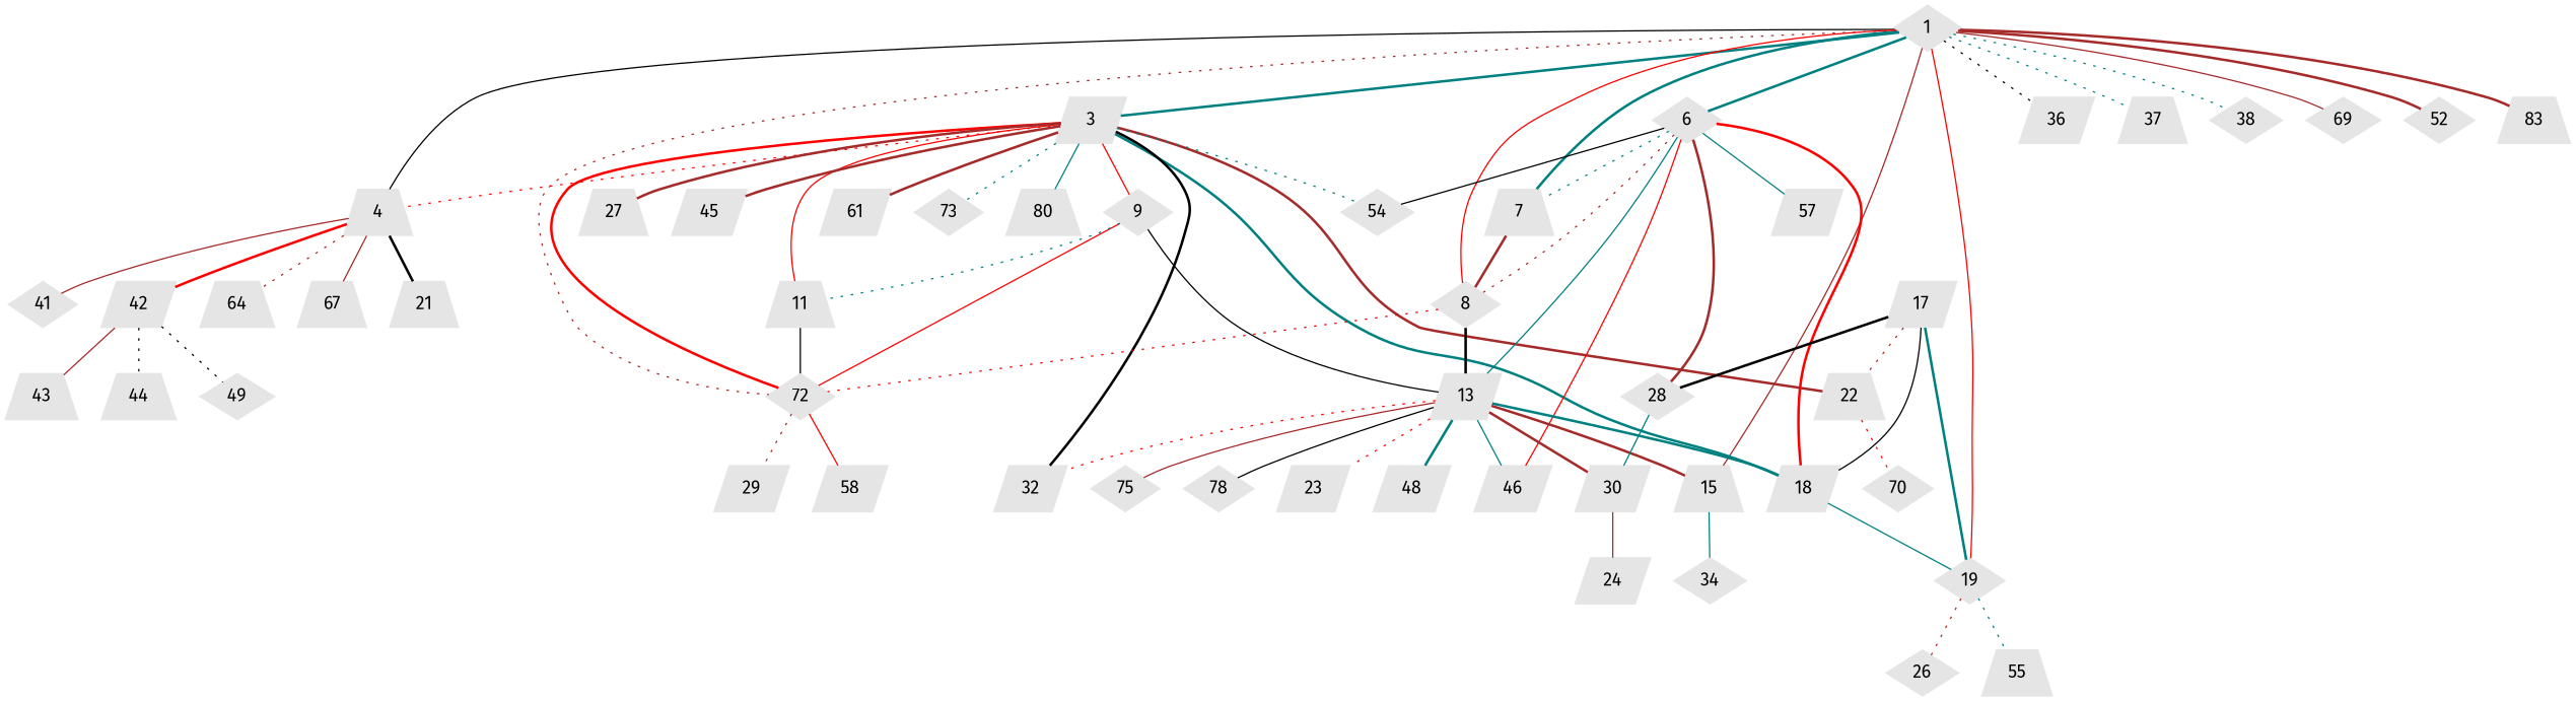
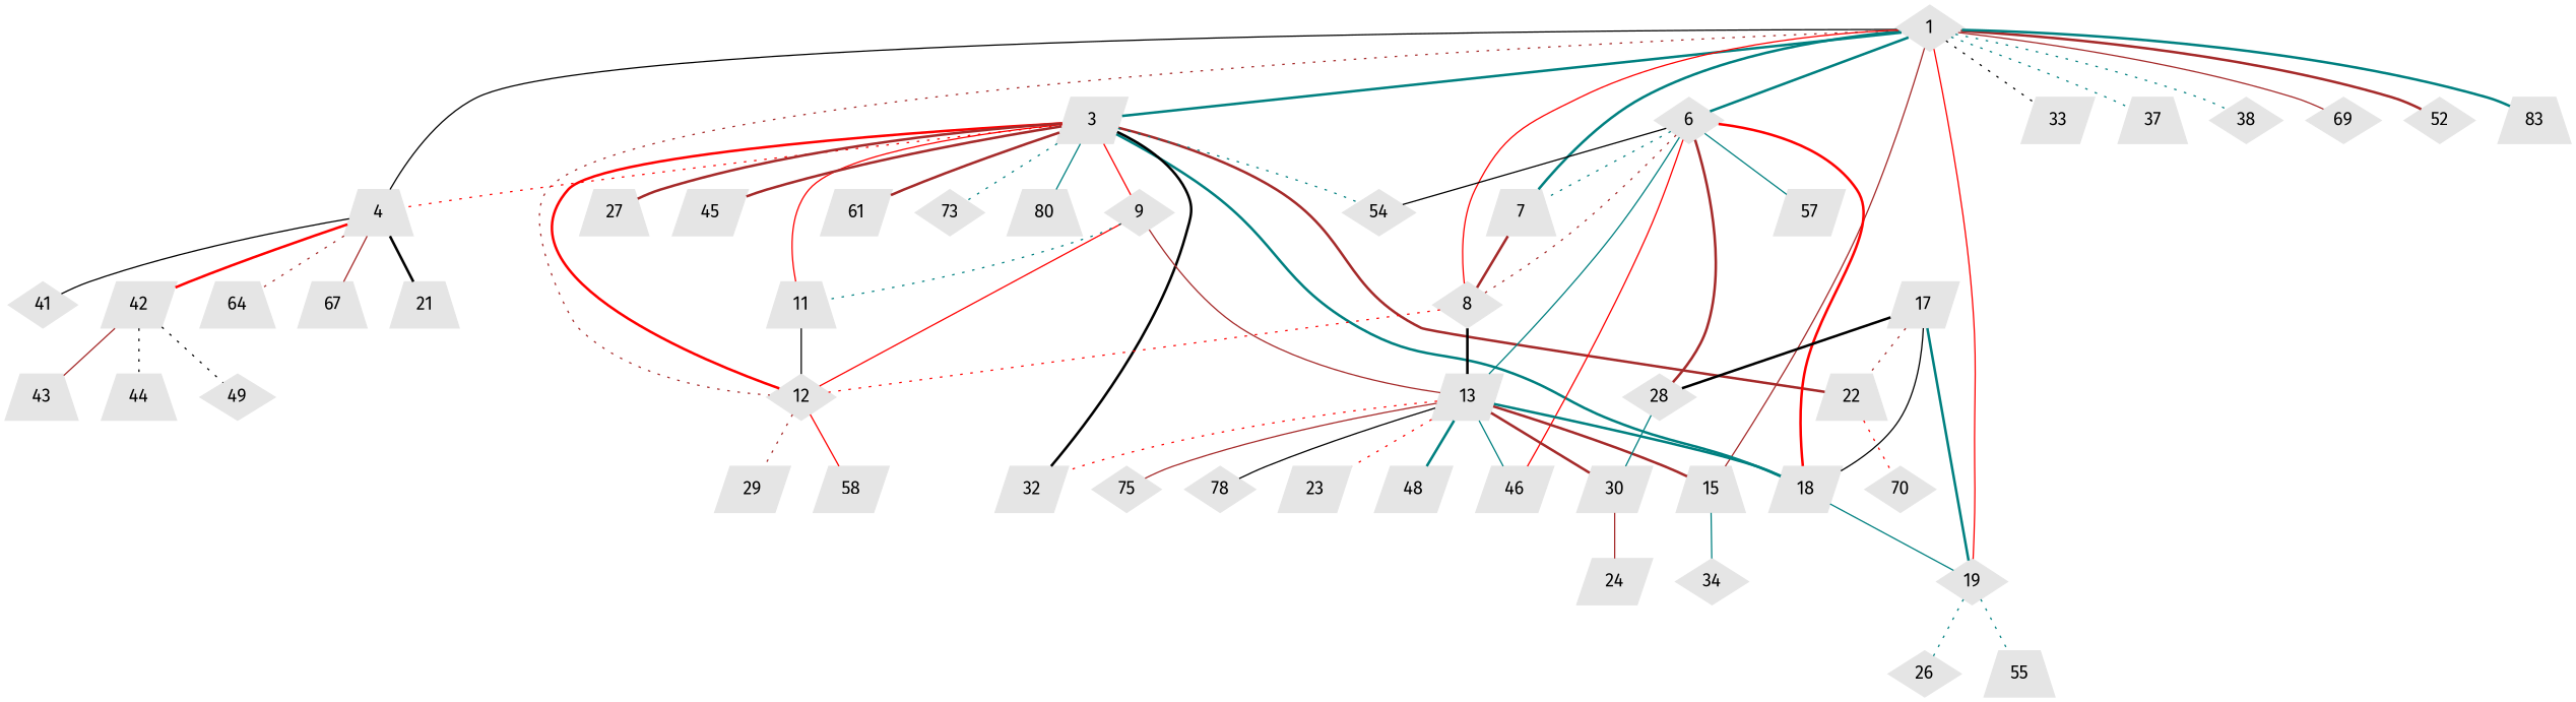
  graph {
    fontname="Fira Sans"
    node [color=gray90 fontname="Fira Sans" shape=diamond style=filled]
    edge [color=brown fontname="Fira Sans" style=solid]
    1 [super="+2+5"]
    3 [shape=parallelogram super="+10"]
    4 [shape=trapezium]
    6
    7 [shape=trapezium super="+63"]
    8
-   12 [label=72]
+   12
    15 [shape=trapezium]
    19 [super="+36+31"]
-   33 [shape=parallelogram super="+85+59" label=36]
+   33 [shape=parallelogram super="+85+59"]
    37 [shape=trapezium]
    38
    n13 [label=69]
    52
    83 [shape=trapezium]
    9
    11 [shape=trapezium super="+40+71+74"]
    18 [shape=parallelogram]
    22 [shape=trapezium]
    27 [shape=trapezium]
    32 [shape=parallelogram]
    45 [shape=parallelogram super="+66"]
    54
    61 [shape=parallelogram]
    73
    80 [shape=trapezium]
    21 [shape=trapezium]
    41
    42 [shape=parallelogram]
    64 [shape=trapezium]
    67 [shape=trapezium]
    13 [shape=parallelogram super="+14+50+16"]
    28
    46 [shape=parallelogram]
    57 [shape=parallelogram]
    29 [shape=parallelogram]
    58 [shape=parallelogram]
    23 [shape=parallelogram super="+69+62"]
    30 [shape=parallelogram super="+35"]
    48 [shape=parallelogram]
    n41 [label=75]
    78
    34
    26
    55 [shape=trapezium]
    70
    43 [shape=trapezium]
    44 [shape=trapezium]
    49
    24 [shape=parallelogram super="+53"]
    17 [shape=parallelogram super="+20"]
    1 -- 3 [color=teal style=bold weight=2]
    1 -- 4 [color=black weight=2]
    1 -- 6 [color=teal style=bold]
    1 -- 7 [color=teal style=bold]
    1 -- 8 [color=red]
    1 -- 12 [style=dotted]
    1 -- 15
    1 -- 19 [color=red weight=2]
    1 -- 33 [color=black style=dotted]
    1 -- 37 [color=teal style=dotted]
    1 -- 38 [color=teal style=dotted]
    1 -- n13
    1 -- 52 [style=bold]
-   1 -- 83 [style=bold]
+   1 -- 83 [color=teal style=bold]
    3 -- 4 [color=red style=dotted]
    3 -- 12 [color=red style=bold]
    3 -- 9 [color=red]
    3 -- 11 [color=red]
    3 -- 18 [color=teal style=bold]
    3 -- 22 [style=bold weight=2]
    3 -- 27 [style=bold]
    3 -- 32 [color=black style=bold]
    3 -- 45 [style=bold]
    3 -- 54 [color=teal style=dotted]
    3 -- 61 [style=bold]
    3 -- 73 [color=teal style=dotted]
    3 -- 80 [color=teal]
    4 -- 21 [color=black style=bold]
-   4 -- 41
+   4 -- 41 [color=black]
    4 -- 42 [color=red style=bold]
    4 -- 64 [style=dotted]
    4 -- 67
    6 -- 7 [color=teal style=dotted]
    6 -- 8 [style=dotted]
    6 -- 18 [color=red style=bold]
    6 -- 54 [color=black]
    6 -- 13 [color=teal]
    6 -- 28 [style=bold]
    6 -- 46 [color=red]
    6 -- 57 [color=teal]
    7 -- 8 [style=bold]
    8 -- 12 [color=red style=dotted]
    8 -- 13 [color=black style=bold]
    12 -- 29 [style=dotted]
    12 -- 58 [color=red]
    15 -- 34 [color=teal]
-   19 -- 26 [style=dotted]
+   19 -- 26 [color=teal style=dotted]
    19 -- 55 [color=teal style=dotted]
    9 -- 12 [color=red]
    9 -- 11 [color=teal style=dotted]
-   9 -- 13 [color=black]
+   9 -- 13
    11 -- 12 [color=black]
    18 -- 19 [color=teal]
    22 -- 70 [color=red style=dotted]
    42 -- 43
    42 -- 44 [color=black style=dotted]
    42 -- 49 [color=black style=dotted]
    13 -- 15 [style=bold weight=3]
    13 -- 18 [color=teal style=bold weight=2]
    13 -- 32 [color=red style=dotted]
    13 -- 46 [color=teal]
    13 -- 23 [color=red style=dotted]
    13 -- 30 [style=bold]
    13 -- 48 [color=teal style=bold]
    13 -- n41
    13 -- 78 [color=black]
    28 -- 30 [color=teal]
    30 -- 24
    17 -- 19 [color=teal style=bold weight=2]
    17 -- 18 [color=black weight=2]
    17 -- 22 [style=dotted]
    17 -- 28 [color=black style=bold]
  }
